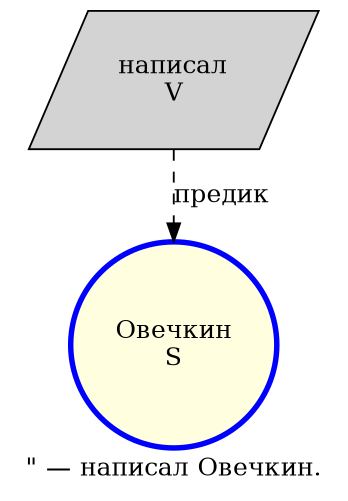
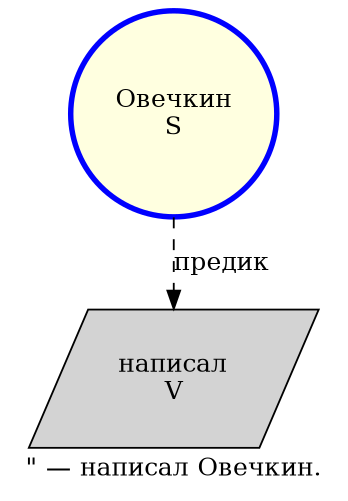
  digraph {
    label="\" — написал Овечкин."
    node [style=filled]
    n1 [fillcolor=lightgrey label="написал\nV" penwidth=1 shape=parallelogram]
    n2 [color=blue fillcolor=lightyellow label="Овечкин\nS" penwidth=3 shape=circle]
-   n1 -> n2 [label="предик" style=dashed]
+   n2 -> n1 [label="предик" style=dashed]
  }
